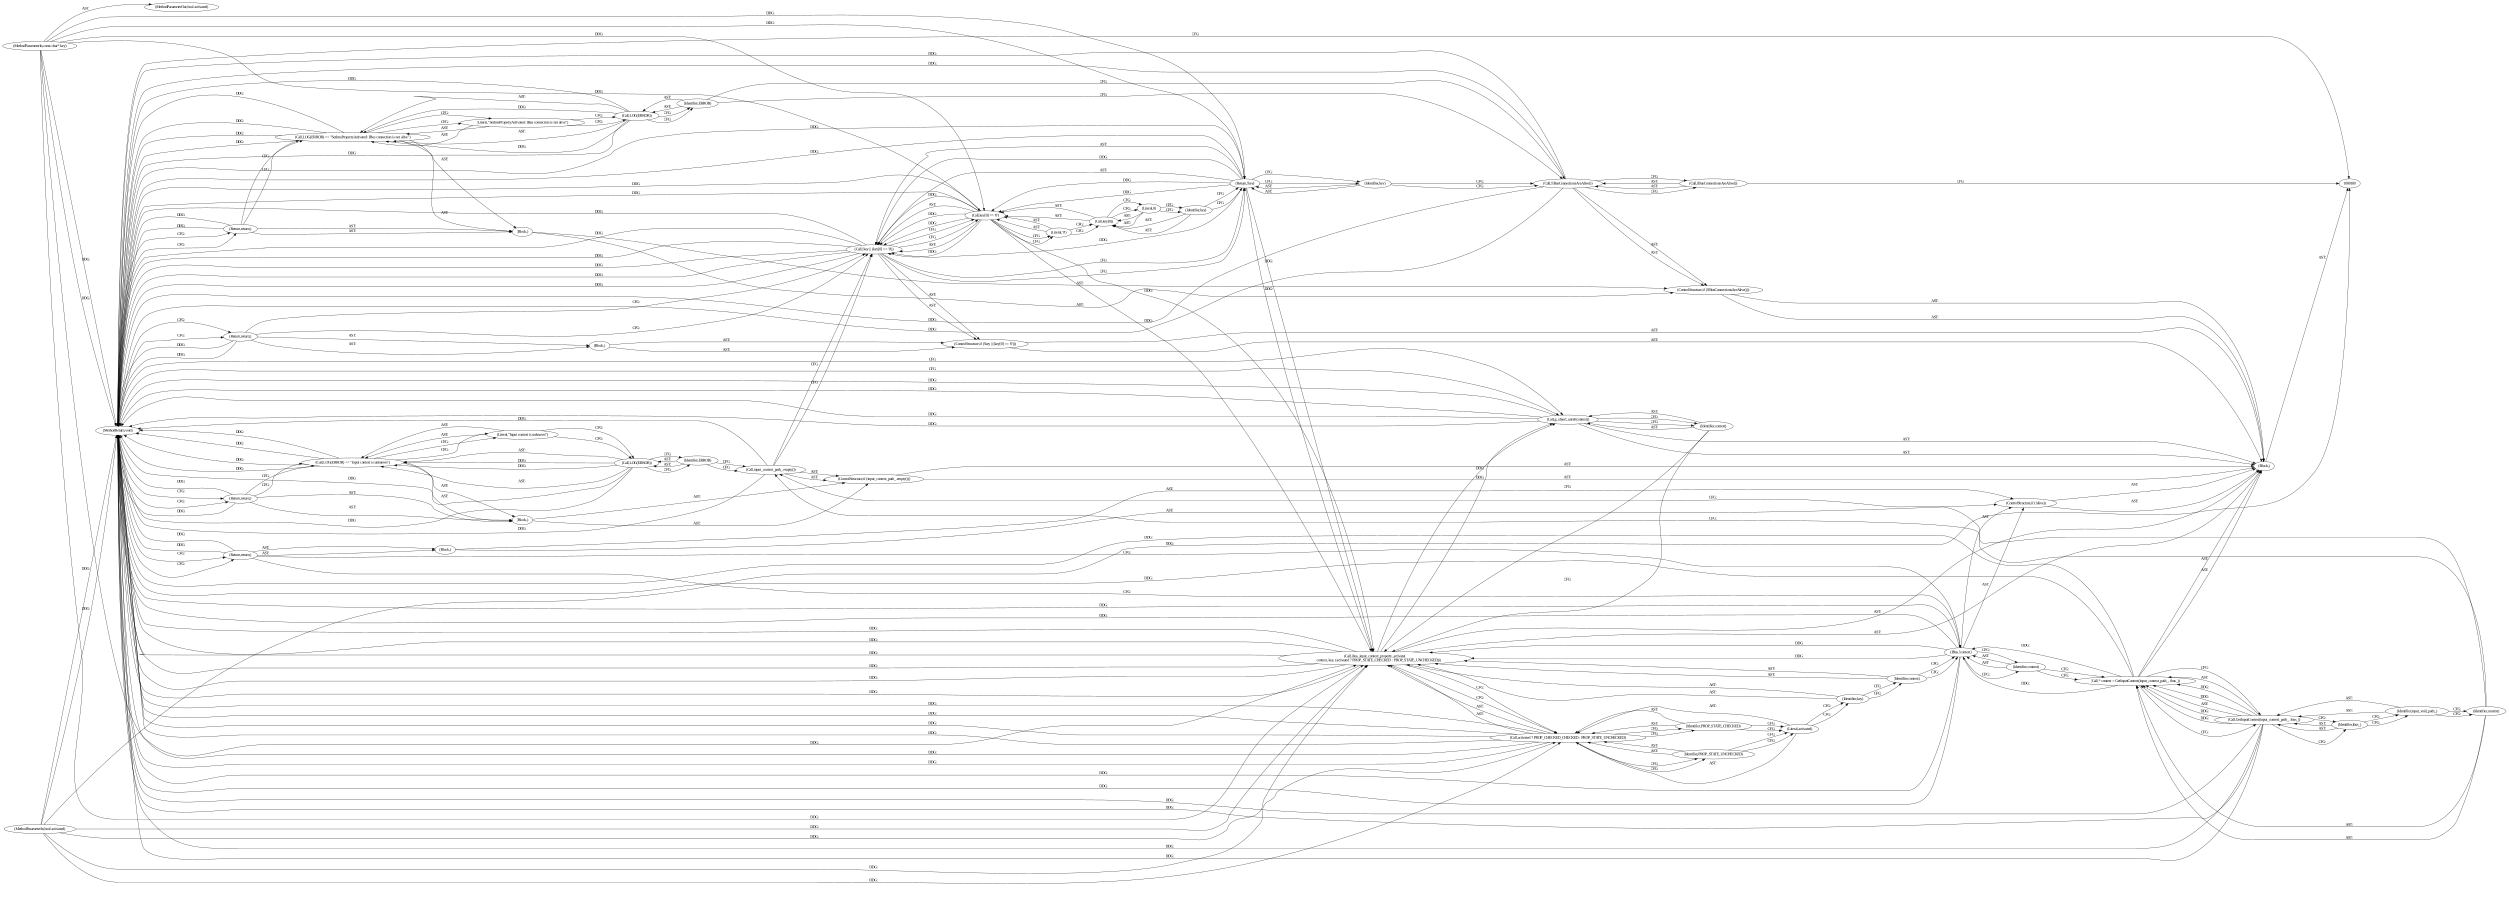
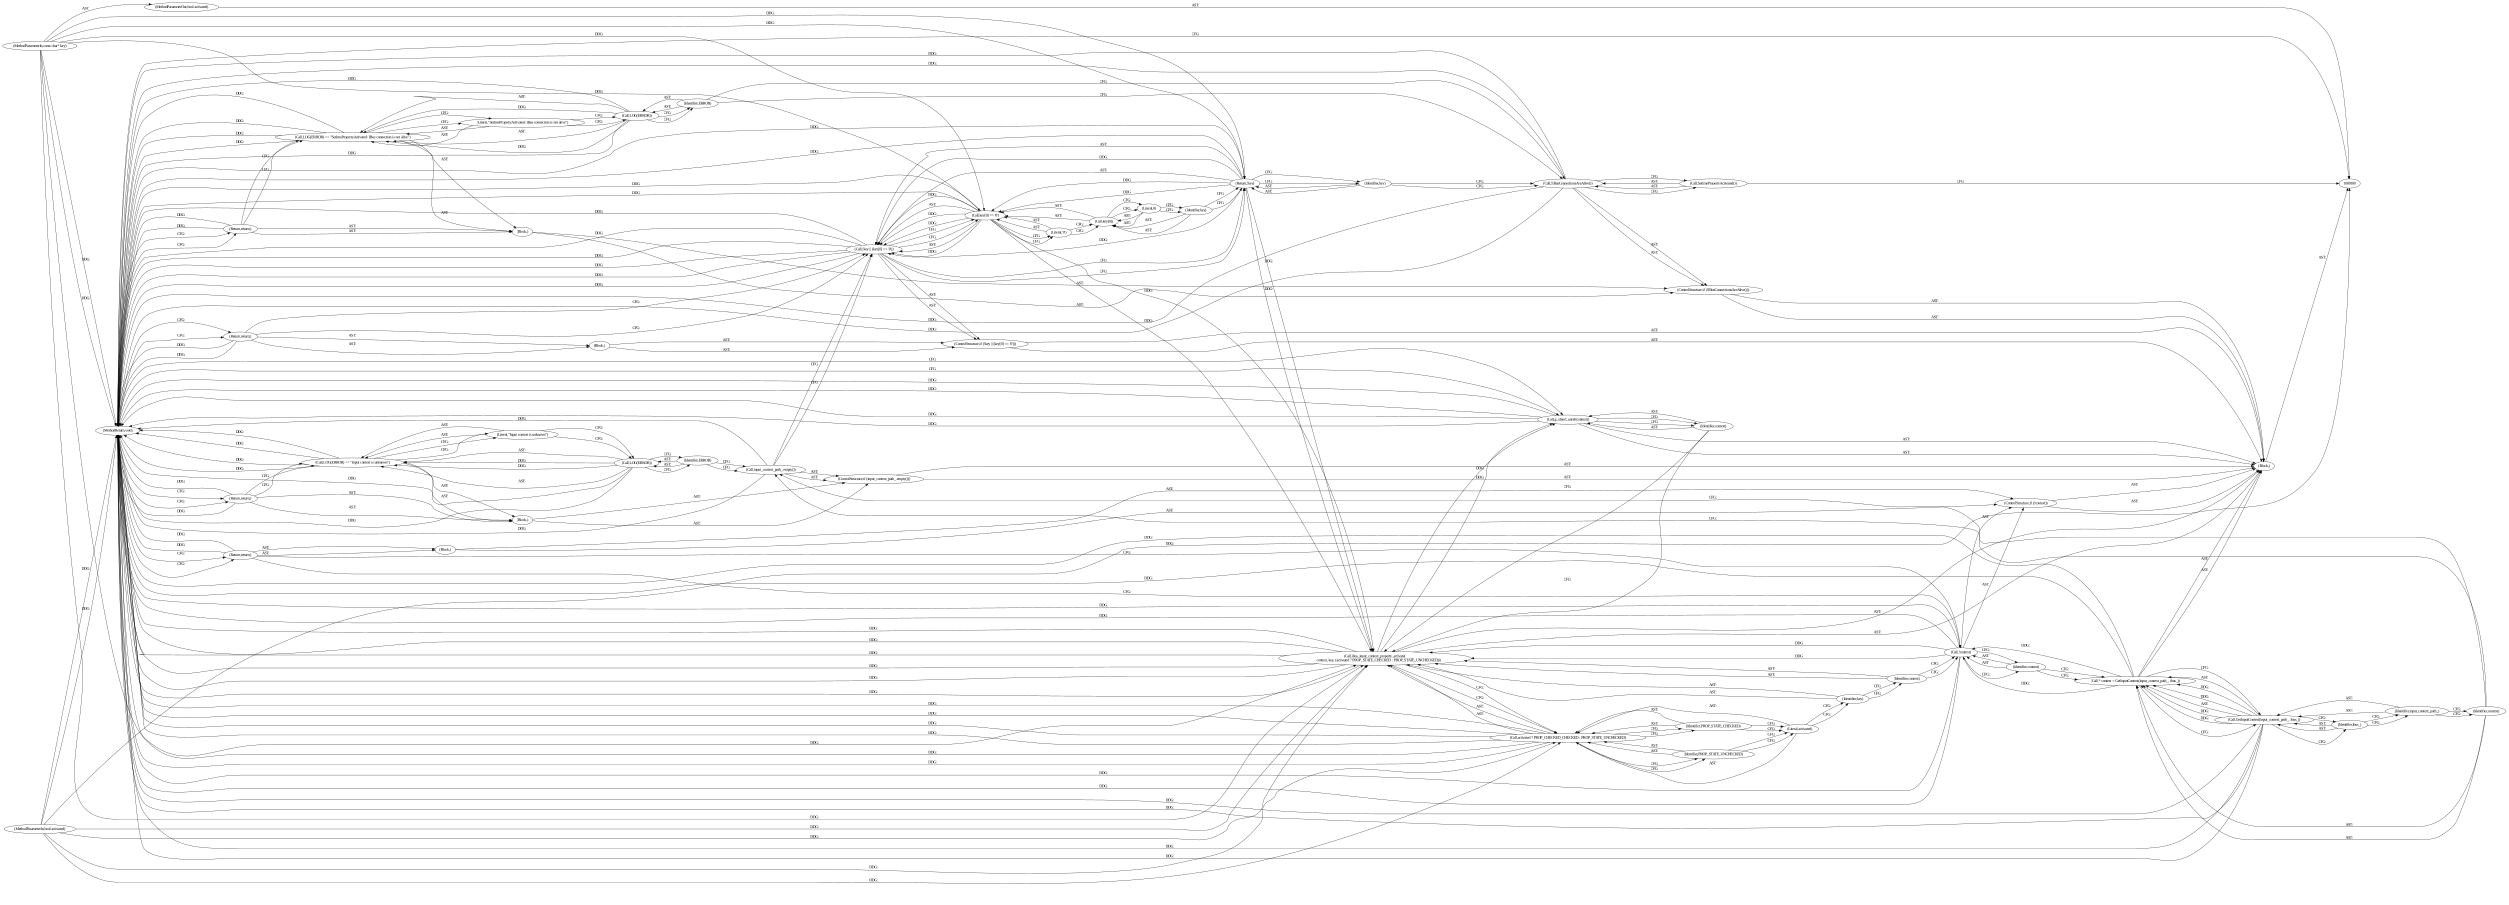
  digraph {
    fontname="Liberation Serif"
    rankdir=LR
    node [fontname="Liberation Serif"]
    edge [fontname="Liberation Serif"]
    n1 [label="(MethodReturn,void)"]
    n2 [label="(Return,return;)"]
    n3 [label="(Return,return;)"]
    n4 [label="(Call,g_object_unref(context))"]
    n5 [label="(Return,return;)"]
    n6 [label="(Return,return;)"]
    1000100
    n8 [label="(Call,LOG(ERROR) << \"Input context is unknown\")"]
    n9 [label="(Block,)"]
-   n10 [label="(IBus,!context)"]
+   n10 [label="(Call,!context)"]
    n11 [label="(Block,)"]
    n12 [label="(Block,)"]
    n13 [label="(Identifier,context)"]
    n14 [label="(Block,)"]
    n15 [label="(Call,LOG(ERROR) << \"SetImePropertyActivated: IBus connection is not alive\")"]
    n16 [label="(Call,!key || (key[0] == '\0'))"]
    n17 [label="(Block,)"]
    n18 [label="(MethodParameterIn,const char* key)"]
    n19 [label="(Call,ibus_input_context_property_activate(\n        context, key, (activated ? PROP_STATE_CHECKED : PROP_STATE_UNCHECKED)))"]
    n20 [label="(Call,key[0] == '\0')"]
    n21 [label="(Return,!key)"]
    n22 [label="(MethodParameterOut,bool activated)"]
    n23 [label="(Call,activated ? PROP_CHECKED_CHECKED : PROP_STATE_UNCHECKED)"]
    n24 [label="(Literal,'\0')"]
    n25 [label="(Identifier,key)"]
    n26 [label="(MethodParameterIn,bool activated)"]
    n27 [label="(Identifier,PROP_STATE_CHECKED)"]
    n28 [label="(Identifier,PROP_STATE_UNCHECKED)"]
    n29 [label="(Identifier,ERROR)"]
    n30 [label="(Call,LOG(ERROR))"]
    n31 [label="(Call,input_context_path_.empty())"]
    n32 [label="(ControlStructure,if (input_context_path_.empty()))"]
    n33 [label="(Literal,\"Input context is unknown\")"]
    n34 [label="(Call,* context = GetInputContext(input_context_path_, ibus_))"]
    n35 [label="(Call,GetInputContext(input_context_path_, ibus_))"]
    n36 [label="(Identifier,ibus_)"]
-   n37 [label="(ControlStructure,if (!alive))"]
+   n37 [label="(ControlStructure,if (!context))"]
    n38 [label="(Identifier,context)"]
    n39 [label="(Identifier,context)"]
-   n40 [label="(Identifier,input_void_path_)"]
+   n40 [label="(Identifier,input_context_path_)"]
    n41 [label="(Identifier,key)"]
    n42 [label="(Identifier,context)"]
    n43 [label="(Literal,activated)"]
-   n44 [label="(Call,IBusConnectionsAreAlive())"]
+   n44 [label="(Call,SetImePropertyActivated())"]
    n45 [label="(Call,!IBusConnectionsAreAlive())"]
    n46 [label="(ControlStructure,if (!IBusConnectionsAreAlive()))"]
    n47 [label="(Identifier,ERROR)"]
    n48 [label="(Call,LOG(ERROR))"]
    n49 [label="(Literal,\"SetImePropertyActivated: IBus connection is not alive\")"]
    n50 [label="(Call,key[0])"]
    n51 [label="(ControlStructure,if (!key || (key[0] == '\0')))"]
    n52 [label="(Literal,0)"]
    n53 [label="(Identifier,key)"]
    n1 -> n2 [label="CFG: "]
    n1 -> n2 [label="CFG: "]
    n1 -> n3 [label="CFG: "]
    n1 -> n3 [label="CFG: "]
    n1 -> n4 [label="CFG: "]
    n1 -> n4 [label="CFG: "]
    n1 -> n5 [label="CFG: "]
    n1 -> n5 [label="CFG: "]
    n1 -> n6 [label="CFG: "]
    n1 -> n6 [label="CFG: "]
    n1 -> 1000100 [label="CFG: "]
    n2 -> n1 [label="DDG: "]
    n2 -> n1 [label="DDG: "]
    n2 -> n8 [label="CFG: "]
    n2 -> n8 [label="CFG: "]
    n2 -> n9 [label="AST: "]
    n2 -> n9 [label="AST: "]
    n3 -> n1 [label="DDG: "]
    n3 -> n1 [label="DDG: "]
    n3 -> n10 [label="CFG: "]
    n3 -> n10 [label="CFG: "]
    n3 -> n11 [label="AST: "]
    n3 -> n11 [label="AST: "]
    n4 -> n1 [label="DDG: "]
    n4 -> n1 [label="DDG: "]
    n4 -> n1 [label="DDG: "]
    n4 -> n1 [label="DDG: "]
    n4 -> n12 [label="AST: "]
    n4 -> n12 [label="AST: "]
    n4 -> n13 [label="CFG: "]
    n4 -> n13 [label="CFG: "]
    n5 -> n1 [label="DDG: "]
    n5 -> n1 [label="DDG: "]
    n5 -> n14 [label="AST: "]
    n5 -> n14 [label="AST: "]
    n5 -> n15 [label="CFG: "]
    n5 -> n15 [label="CFG: "]
    n6 -> n1 [label="DDG: "]
    n6 -> n1 [label="DDG: "]
    n6 -> n16 [label="CFG: "]
    n6 -> n16 [label="CFG: "]
    n6 -> n17 [label="AST: "]
    n6 -> n17 [label="AST: "]
    n8 -> n1 [label="DDG: "]
    n8 -> n1 [label="DDG: "]
    n8 -> n1 [label="DDG: "]
    n8 -> n1 [label="DDG: "]
    n8 -> n9 [label="AST: "]
    n8 -> n9 [label="AST: "]
    n8 -> n33 [label="CFG: "]
    n8 -> n33 [label="CFG: "]
    n9 -> n32 [label="AST: "]
    n9 -> n32 [label="AST: "]
    n10 -> n1 [label="DDG: "]
    n10 -> n1 [label="DDG: "]
    n10 -> n1 [label="DDG: "]
    n10 -> n1 [label="DDG: "]
    n10 -> n19 [label="DDG: "]
    n10 -> n19 [label="DDG: "]
    n10 -> n37 [label="AST: "]
    n10 -> n37 [label="AST: "]
    n10 -> n38 [label="CFG: "]
    n10 -> n38 [label="CFG: "]
    n11 -> n37 [label="AST: "]
    n11 -> n37 [label="AST: "]
    n12 -> 1000100 [label="AST: "]
    n13 -> n4 [label="AST: "]
    n13 -> n4 [label="AST: "]
    n13 -> n19 [label="CFG: "]
    n13 -> n19 [label="CFG: "]
    n14 -> n46 [label="AST: "]
    n14 -> n46 [label="AST: "]
    n15 -> n1 [label="DDG: "]
    n15 -> n1 [label="DDG: "]
    n15 -> n1 [label="DDG: "]
    n15 -> n1 [label="DDG: "]
    n15 -> n14 [label="AST: "]
    n15 -> n14 [label="AST: "]
    n15 -> n49 [label="CFG: "]
    n15 -> n49 [label="CFG: "]
    n16 -> n1 [label="DDG: "]
    n16 -> n1 [label="DDG: "]
    n16 -> n1 [label="DDG: "]
    n16 -> n1 [label="DDG: "]
    n16 -> n1 [label="DDG: "]
    n16 -> n1 [label="DDG: "]
    n16 -> n20 [label="CFG: "]
    n16 -> n20 [label="CFG: "]
    n16 -> n21 [label="CFG: "]
    n16 -> n21 [label="CFG: "]
    n16 -> n51 [label="AST: "]
    n16 -> n51 [label="AST: "]
    n17 -> n51 [label="AST: "]
    n17 -> n51 [label="AST: "]
    n18 -> n1 [label="DDG: "]
    n18 -> n1 [label="DDG: "]
    n18 -> n19 [label="DDG: "]
    n18 -> n19 [label="DDG: "]
    n18 -> n20 [label="DDG: "]
    n18 -> n20 [label="DDG: "]
    n18 -> n21 [label="DDG: "]
    n18 -> n21 [label="DDG: "]
    n18 -> n22 [label="AST: "]
    n19 -> n1 [label="DDG: "]
    n19 -> n1 [label="DDG: "]
    n19 -> n1 [label="DDG: "]
    n19 -> n1 [label="DDG: "]
    n19 -> n1 [label="DDG: "]
    n19 -> n1 [label="DDG: "]
    n19 -> n4 [label="DDG: "]
    n19 -> n4 [label="DDG: "]
    n19 -> n12 [label="AST: "]
    n19 -> n12 [label="AST: "]
    n19 -> n23 [label="CFG: "]
    n19 -> n23 [label="CFG: "]
    n20 -> n1 [label="DDG: "]
    n20 -> n1 [label="DDG: "]
    n20 -> n16 [label="AST: "]
    n20 -> n16 [label="DDG: "]
    n20 -> n16 [label="DDG: "]
    n20 -> n16 [label="AST: "]
    n20 -> n16 [label="DDG: "]
    n20 -> n16 [label="DDG: "]
    n20 -> n19 [label="DDG: "]
    n20 -> n19 [label="DDG: "]
    n20 -> n24 [label="CFG: "]
    n20 -> n24 [label="CFG: "]
    n21 -> n1 [label="DDG: "]
    n21 -> n1 [label="DDG: "]
    n21 -> n16 [label="AST: "]
    n21 -> n16 [label="DDG: "]
    n21 -> n16 [label="AST: "]
    n21 -> n16 [label="DDG: "]
    n21 -> n19 [label="DDG: "]
    n21 -> n19 [label="DDG: "]
    n21 -> n20 [label="DDG: "]
    n21 -> n20 [label="DDG: "]
    n21 -> n25 [label="CFG: "]
    n21 -> n25 [label="CFG: "]
+   n22 -> 1000100 [label="AST: "]
    n23 -> n1 [label="DDG: "]
    n23 -> n1 [label="DDG: "]
    n23 -> n1 [label="DDG: "]
    n23 -> n1 [label="DDG: "]
    n23 -> n1 [label="DDG: "]
    n23 -> n1 [label="DDG: "]
    n23 -> n19 [label="AST: "]
    n23 -> n19 [label="AST: "]
    n23 -> n27 [label="CFG: "]
    n23 -> n27 [label="CFG: "]
    n23 -> n28 [label="CFG: "]
    n23 -> n28 [label="CFG: "]
    n24 -> n20 [label="AST: "]
    n24 -> n20 [label="AST: "]
    n24 -> n50 [label="CFG: "]
    n24 -> n50 [label="CFG: "]
    n25 -> n21 [label="AST: "]
    n25 -> n21 [label="AST: "]
    n25 -> n45 [label="CFG: "]
    n25 -> n45 [label="CFG: "]
    n26 -> n1 [label="DDG: "]
    n26 -> n1 [label="DDG: "]
    n26 -> 1000100 [label="DDG: "]
    n26 -> n19 [label="DDG: "]
    n26 -> n19 [label="DDG: "]
    n26 -> n23 [label="DDG: "]
    n26 -> n23 [label="DDG: "]
    n27 -> n23 [label="AST: "]
    n27 -> n23 [label="AST: "]
    n27 -> n43 [label="CFG: "]
    n27 -> n43 [label="CFG: "]
    n28 -> n23 [label="AST: "]
    n28 -> n23 [label="AST: "]
    n28 -> n43 [label="CFG: "]
    n28 -> n43 [label="CFG: "]
    n29 -> n30 [label="AST: "]
    n29 -> n30 [label="AST: "]
    n29 -> n31 [label="CFG: "]
    n29 -> n31 [label="CFG: "]
    n30 -> n1 [label="DDG: "]
    n30 -> n1 [label="DDG: "]
    n30 -> n8 [label="AST: "]
    n30 -> n8 [label="DDG: "]
    n30 -> n8 [label="AST: "]
    n30 -> n8 [label="DDG: "]
    n30 -> n29 [label="CFG: "]
    n30 -> n29 [label="CFG: "]
    n31 -> n1 [label="DDG: "]
    n31 -> n1 [label="DDG: "]
    n31 -> n16 [label="CFG: "]
    n31 -> n16 [label="CFG: "]
    n31 -> n32 [label="AST: "]
    n31 -> n32 [label="AST: "]
    n32 -> n12 [label="AST: "]
    n32 -> n12 [label="AST: "]
    n33 -> n8 [label="AST: "]
    n33 -> n8 [label="AST: "]
    n33 -> n30 [label="CFG: "]
    n33 -> n30 [label="CFG: "]
    n34 -> n1 [label="DDG: "]
    n34 -> n1 [label="DDG: "]
    n34 -> n10 [label="DDG: "]
    n34 -> n10 [label="DDG: "]
    n34 -> n12 [label="AST: "]
    n34 -> n12 [label="AST: "]
    n34 -> n35 [label="CFG: "]
    n34 -> n35 [label="CFG: "]
    n35 -> n1 [label="DDG: "]
    n35 -> n1 [label="DDG: "]
    n35 -> n1 [label="DDG: "]
    n35 -> n1 [label="DDG: "]
    n35 -> n34 [label="AST: "]
    n35 -> n34 [label="DDG: "]
    n35 -> n34 [label="DDG: "]
    n35 -> n34 [label="AST: "]
    n35 -> n34 [label="DDG: "]
    n35 -> n34 [label="DDG: "]
    n35 -> n36 [label="CFG: "]
    n35 -> n36 [label="CFG: "]
    n36 -> n35 [label="AST: "]
    n36 -> n35 [label="AST: "]
    n36 -> n40 [label="CFG: "]
    n36 -> n40 [label="CFG: "]
    n37 -> n12 [label="AST: "]
    n37 -> n12 [label="AST: "]
    n38 -> n10 [label="AST: "]
    n38 -> n10 [label="AST: "]
    n38 -> n34 [label="CFG: "]
    n38 -> n34 [label="CFG: "]
    n39 -> n31 [label="CFG: "]
    n39 -> n31 [label="CFG: "]
    n39 -> n34 [label="AST: "]
    n39 -> n34 [label="AST: "]
    n40 -> n35 [label="AST: "]
    n40 -> n35 [label="AST: "]
    n40 -> n39 [label="CFG: "]
    n40 -> n39 [label="CFG: "]
    n41 -> n19 [label="AST: "]
    n41 -> n19 [label="AST: "]
    n41 -> n42 [label="CFG: "]
    n41 -> n42 [label="CFG: "]
    n42 -> n10 [label="CFG: "]
    n42 -> n10 [label="CFG: "]
    n42 -> n19 [label="AST: "]
    n42 -> n19 [label="AST: "]
    n43 -> n23 [label="AST: "]
    n43 -> n23 [label="AST: "]
    n43 -> n41 [label="CFG: "]
    n43 -> n41 [label="CFG: "]
    n44 -> 1000100 [label="CFG: "]
    n44 -> n45 [label="AST: "]
    n44 -> n45 [label="AST: "]
    n45 -> n1 [label="DDG: "]
    n45 -> n1 [label="DDG: "]
    n45 -> n1 [label="DDG: "]
    n45 -> n1 [label="DDG: "]
    n45 -> n44 [label="CFG: "]
    n45 -> n44 [label="CFG: "]
    n45 -> n46 [label="AST: "]
    n45 -> n46 [label="AST: "]
    n46 -> n12 [label="AST: "]
    n46 -> n12 [label="AST: "]
    n47 -> n45 [label="CFG: "]
    n47 -> n45 [label="CFG: "]
    n47 -> n48 [label="AST: "]
    n47 -> n48 [label="AST: "]
    n48 -> n1 [label="DDG: "]
    n48 -> n1 [label="DDG: "]
    n48 -> n15 [label="AST: "]
    n48 -> n15 [label="DDG: "]
    n48 -> n15 [label="AST: "]
    n48 -> n15 [label="DDG: "]
    n48 -> n47 [label="CFG: "]
    n48 -> n47 [label="CFG: "]
    n49 -> n15 [label="AST: "]
    n49 -> n15 [label="AST: "]
    n49 -> n48 [label="CFG: "]
    n49 -> n48 [label="CFG: "]
    n50 -> n20 [label="AST: "]
    n50 -> n20 [label="AST: "]
    n50 -> n52 [label="CFG: "]
    n50 -> n52 [label="CFG: "]
    n51 -> n12 [label="AST: "]
    n51 -> n12 [label="AST: "]
    n52 -> n50 [label="AST: "]
    n52 -> n50 [label="AST: "]
    n52 -> n53 [label="CFG: "]
    n52 -> n53 [label="CFG: "]
    n53 -> n21 [label="CFG: "]
    n53 -> n21 [label="CFG: "]
    n53 -> n50 [label="AST: "]
    n53 -> n50 [label="AST: "]
  }
